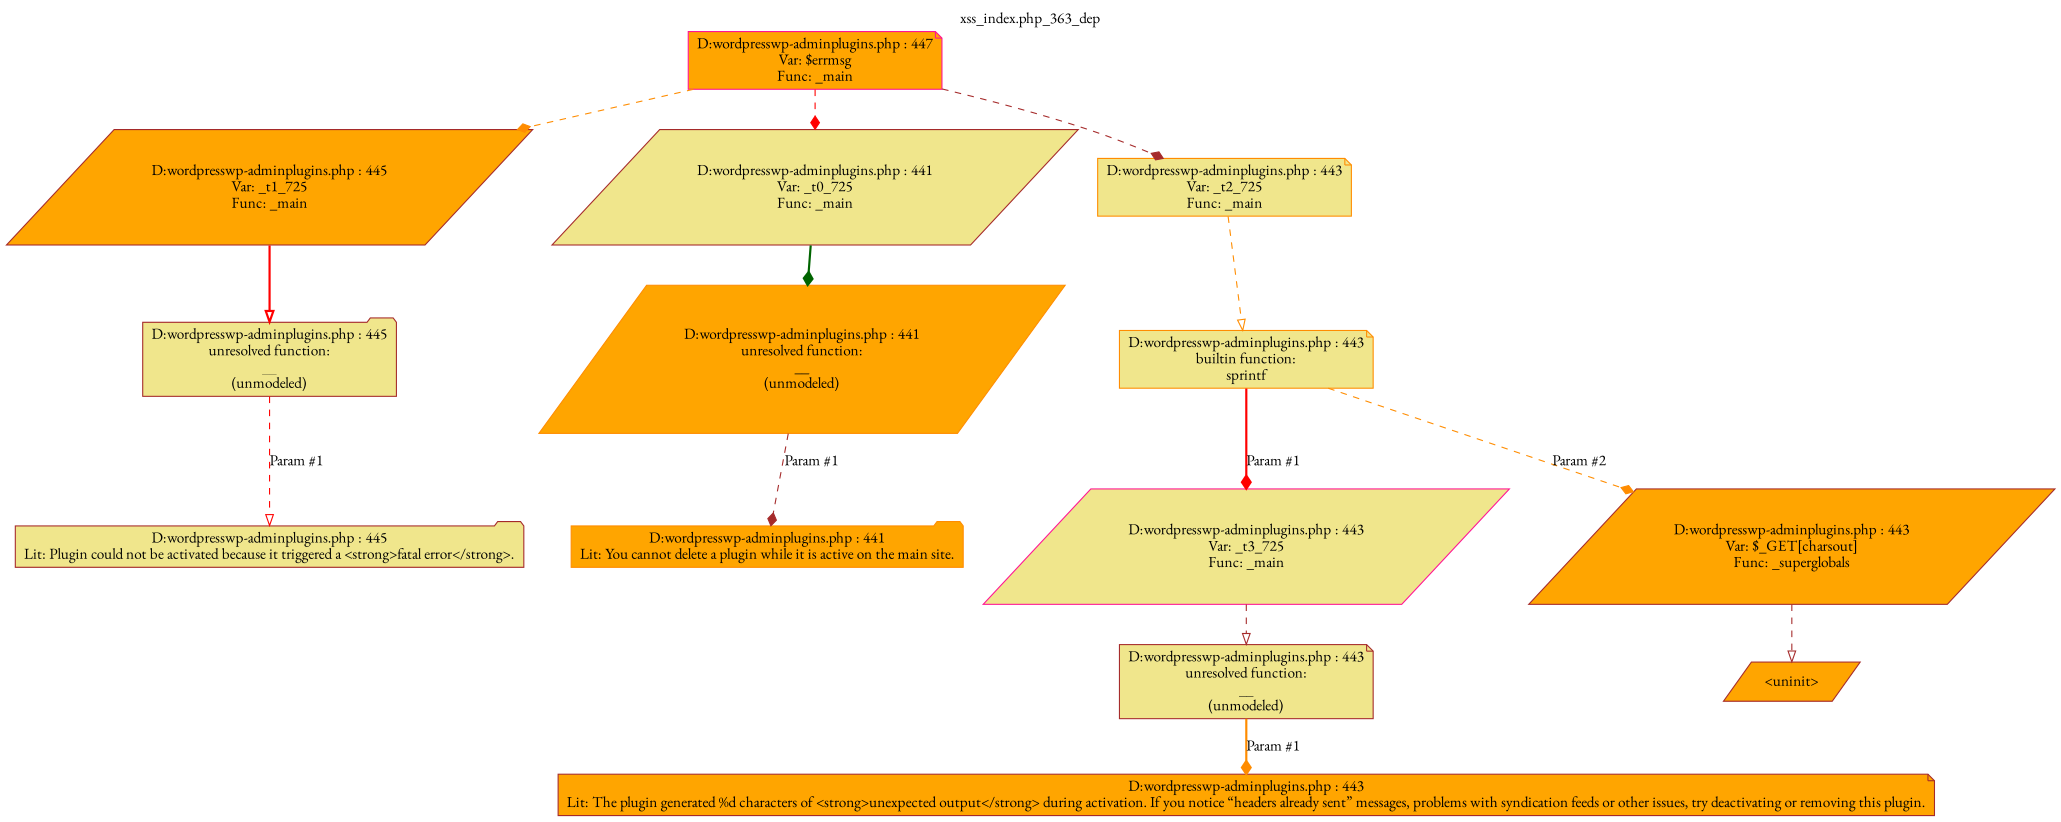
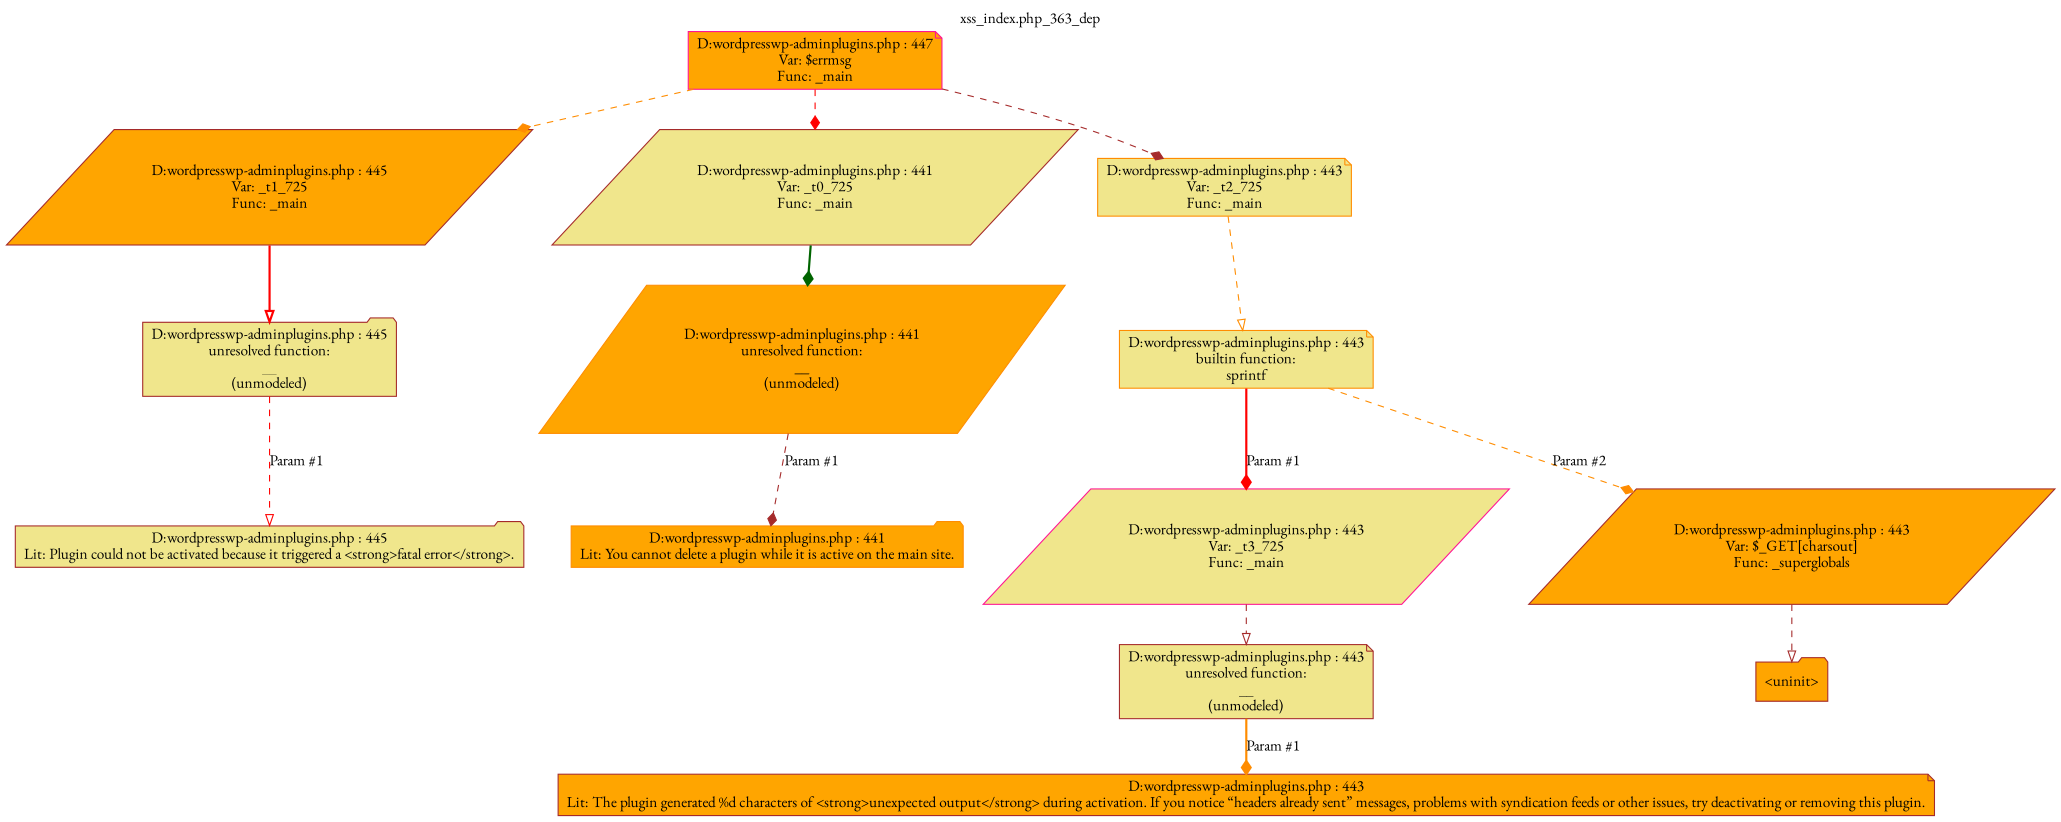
  digraph {
    label="xss_index.php_363_dep"
    labelloc=t
    fontname="EB Garamond"
    node [shape=note style=filled fillcolor=orange color=brown fontname="EB Garamond"]
    edge [color=darkorange style=dashed arrowhead=diamond fontname="EB Garamond"]
    n1 [label="D:\wordpress\wp-admin\plugins.php : 447\nVar: $errmsg\nFunc: _main\n" color=deeppink]
    n2 [label="D:\wordpress\wp-admin\plugins.php : 445\nVar: _t1_725\nFunc: _main\n" shape=parallelogram]
    n3 [label="D:\wordpress\wp-admin\plugins.php : 441\nVar: _t0_725\nFunc: _main\n" shape=parallelogram fillcolor=khaki]
    n4 [label="D:\wordpress\wp-admin\plugins.php : 443\nVar: _t2_725\nFunc: _main\n" fillcolor=khaki color=darkorange]
    n5 [label="D:\wordpress\wp-admin\plugins.php : 445\nunresolved function:\n__\n(unmodeled)\n" shape=folder fillcolor=khaki]
    n6 [label="D:\wordpress\wp-admin\plugins.php : 445\nLit: Plugin could not be activated because it triggered a <strong>fatal error</strong>.\n" shape=folder fillcolor=khaki]
    n7 [label="D:\wordpress\wp-admin\plugins.php : 441\nunresolved function:\n__\n(unmodeled)\n" shape=parallelogram color=darkorange]
    n8 [label="D:\wordpress\wp-admin\plugins.php : 441\nLit: You cannot delete a plugin while it is active on the main site.\n" shape=folder color=darkorange]
    n9 [label="D:\wordpress\wp-admin\plugins.php : 443\nbuiltin function:\nsprintf\n" fillcolor=khaki color=darkorange]
    n10 [label="D:\wordpress\wp-admin\plugins.php : 443\nVar: _t3_725\nFunc: _main\n" shape=parallelogram fillcolor=khaki color=deeppink]
    n11 [label="D:\wordpress\wp-admin\plugins.php : 443\nVar: $_GET[charsout]\nFunc: _superglobals\n" shape=parallelogram]
    n12 [label="D:\wordpress\wp-admin\plugins.php : 443\nunresolved function:\n__\n(unmodeled)\n" fillcolor=khaki]
    n13 [label="D:\wordpress\wp-admin\plugins.php : 443\nLit: The plugin generated %d characters of <strong>unexpected output</strong> during activation. If you notice &#8220;headers already sent&#8221; messages, problems with syndication feeds or other issues, try deactivating or removing this plugin.\n"]
-   n14 [label="<uninit>" shape=parallelogram]
+   n14 [label="<uninit>" shape=folder]
    n1 -> n2
    n1 -> n3 [color=red]
    n1 -> n4 [color=brown]
    n2 -> n5 [color=red style=bold arrowhead=onormal]
    n3 -> n7 [color=darkgreen style=bold]
    n4 -> n9 [arrowhead=onormal]
    n5 -> n6 [label="Param #1" color=red arrowhead=onormal]
    n7 -> n8 [label="Param #1" color=brown]
    n9 -> n10 [label="Param #1" color=red style=bold]
    n9 -> n11 [label="Param #2"]
    n10 -> n12 [color=brown arrowhead=onormal]
    n11 -> n14 [color=brown arrowhead=onormal]
    n12 -> n13 [label="Param #1" style=bold]
  }
